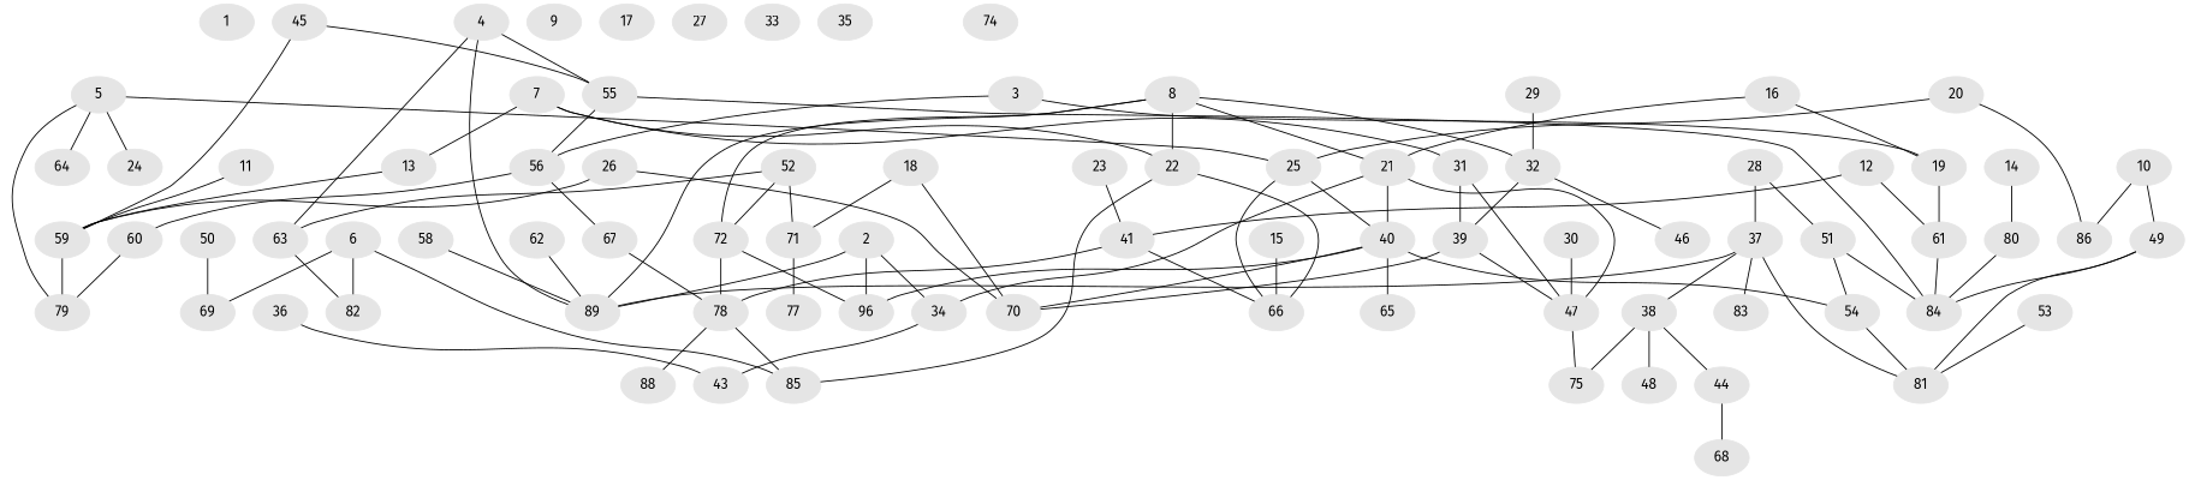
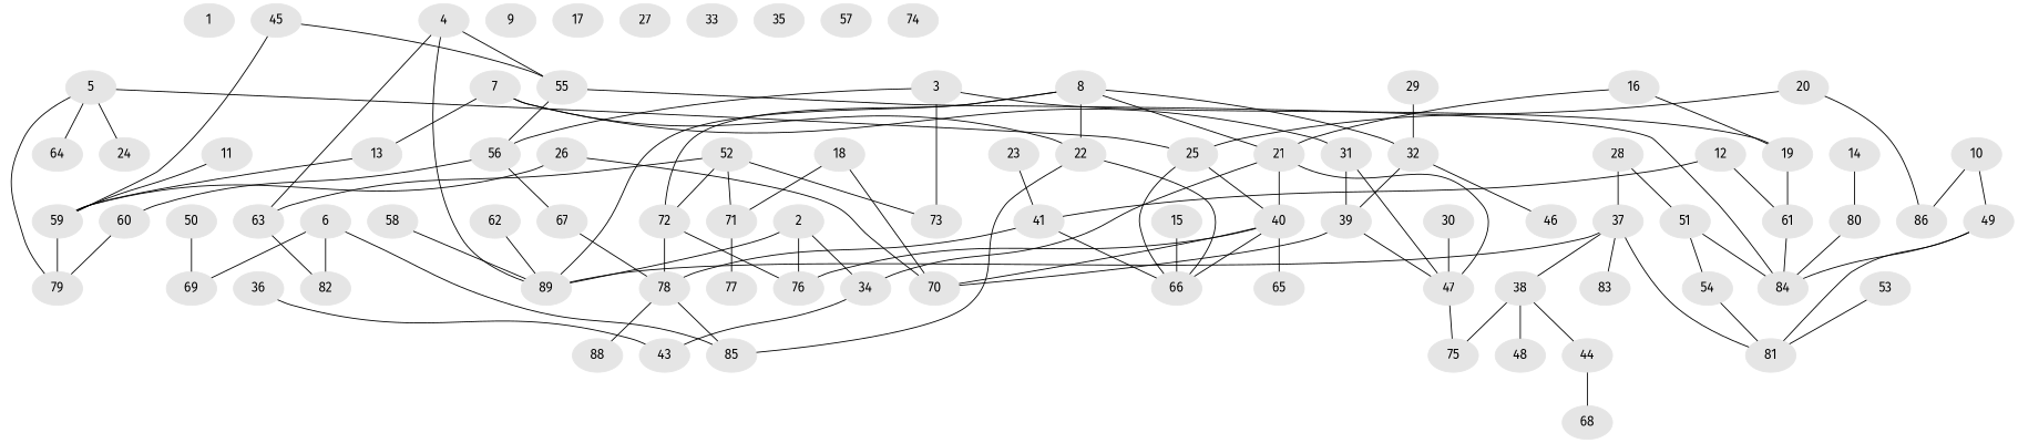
  graph {
    fontname="Fira Sans"
    node [color=gray90 fontname="Fira Sans" style=filled]
    edge [fontname="Fira Sans"]
    1
    2
    34
-   76 [label=96]
+   76
    89
    43
    3
    19
    56
+   73
    61
    60
    67
    4
    55
    63
    84
    82
    5
    24
    25
    64
    79
    66
    40
    6
    69
    85
    7
    13
    22
    31
    59
    47
    39
    8
    21
    32
    72
    46
    78
    9
    10
    49
    86
    81
    11
    12
    41
    14
    80
    15
    16
    17
    18
    70
    71
    77
    20
    54
    65
    75
    23
    26
    27
    28
    37
    51
    38
    83
    29
    30
    33
    35
    36
    44
    48
    68
    88
    45
    50
    52
    53
+   57
    58
    62
    74
    2 -- 34
    2 -- 76
    2 -- 89
    34 -- 43
    3 -- 19
    3 -- 56
+   3 -- 73
    19 -- 61
    56 -- 60
    56 -- 67
    61 -- 84
    60 -- 79
    67 -- 78
    4 -- 89
    4 -- 55
    4 -- 63
    55 -- 56
    55 -- 84
    63 -- 82
    5 -- 24
    5 -- 25
    5 -- 64
    5 -- 79
    25 -- 66
    25 -- 40
    40 -- 76
    40 -- 70
-   40 -- 54
+   40 -- 66
    40 -- 65
    6 -- 82
    6 -- 69
    6 -- 85
    7 -- 13
    7 -- 22
    7 -- 31
    13 -- 59
    22 -- 66
    22 -- 85
    31 -- 47
    31 -- 39
    59 -- 79
    47 -- 75
    39 -- 47
    39 -- 70
    8 -- 89
    8 -- 22
    8 -- 21
    8 -- 32
    8 -- 72
    21 -- 34
    21 -- 40
    21 -- 47
    32 -- 39
    32 -- 46
    72 -- 76
    72 -- 78
    78 -- 85
    78 -- 88
    10 -- 49
    10 -- 86
    49 -- 84
    49 -- 81
    11 -- 59
    12 -- 61
    12 -- 41
    41 -- 66
    41 -- 78
    14 -- 80
    80 -- 84
    15 -- 66
    16 -- 19
    16 -- 21
    18 -- 70
    18 -- 71
    71 -- 77
    20 -- 25
    20 -- 86
    54 -- 81
    23 -- 41
    26 -- 59
    26 -- 70
    28 -- 37
    28 -- 51
    37 -- 89
    37 -- 81
    37 -- 38
    37 -- 83
    51 -- 84
    51 -- 54
    38 -- 75
    38 -- 44
    38 -- 48
    29 -- 32
    30 -- 47
    36 -- 43
    44 -- 68
    45 -- 55
    45 -- 59
    50 -- 69
+   52 -- 73
    52 -- 63
    52 -- 72
    52 -- 71
    53 -- 81
    58 -- 89
    62 -- 89
  }
